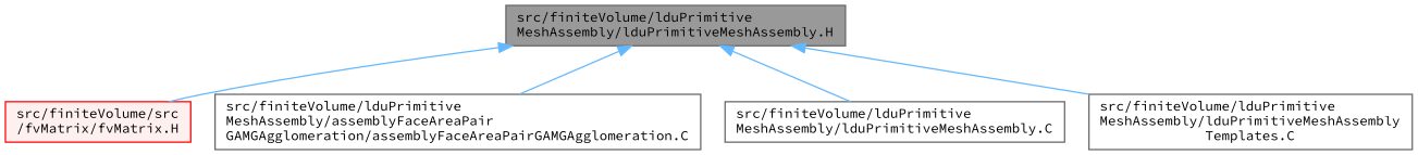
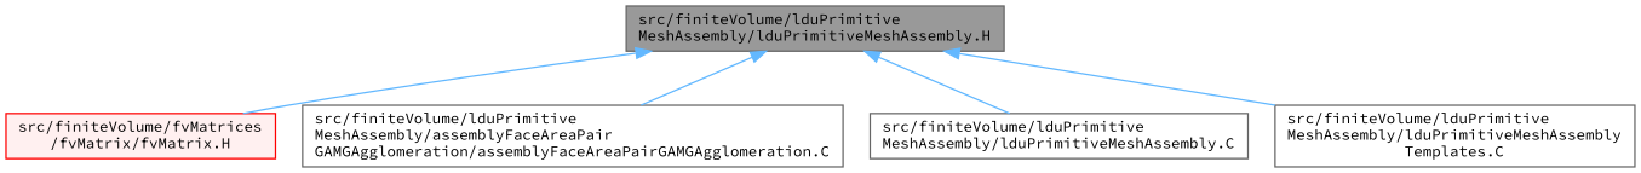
  digraph {
    fontname="Source Code Pro"
    node [color=grey40 fillcolor=white fontname="Source Code Pro" fontsize=10 shape=box style=filled]
    edge [color=steelblue1 dir=back fontname="Source Code Pro" fontsize=10 labelfontname=Helvetica labelfontsize=10 style=solid]
    n1 [color=gray40 fillcolor=grey60 fontcolor=black height=0.2 label="src/finiteVolume/lduPrimitive\lMeshAssembly/lduPrimitiveMeshAssembly.H" width=0.4]
-   n2 [color=red fillcolor="#FFF0F0" height=0.2 label="src/finiteVolume/src\l/fvMatrix/fvMatrix.H" width=0.4]
+   n2 [color=red fillcolor="#FFF0F0" height=0.2 label="src/finiteVolume/fvMatrices\l/fvMatrix/fvMatrix.H" width=0.4]
    n3 [height=0.2 label="src/finiteVolume/lduPrimitive\lMeshAssembly/assemblyFaceAreaPair\lGAMGAgglomeration/assemblyFaceAreaPairGAMGAgglomeration.C" width=0.4]
    n4 [height=0.2 label="src/finiteVolume/lduPrimitive\lMeshAssembly/lduPrimitiveMeshAssembly.C" width=0.4]
    n5 [height=0.2 label="src/finiteVolume/lduPrimitive\lMeshAssembly/lduPrimitiveMeshAssembly\lTemplates.C" width=0.4]
    n1 -> n2
    n1 -> n3
    n1 -> n4
    n1 -> n5
  }
